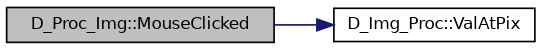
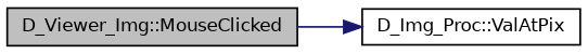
  digraph {
    rankdir=LR
    node [color=black fontname=Helvetica fontsize=10 shape=record style=filled]
-   n1 [fillcolor=grey75 fontcolor=black height=0.2 label="D_Proc_Img::MouseClicked" width=0.4]
+   n1 [fillcolor=grey75 fontcolor=black height=0.2 label="D_Viewer_Img::MouseClicked" width=0.4]
    n2 [fillcolor=white height=0.2 label="D_Img_Proc::ValAtPix" width=0.4]
    n1 -> n2 [color=midnightblue fontname=Helvetica fontsize=10 labelfontname=Helvetica labelfontsize=10 style=solid]
  }
